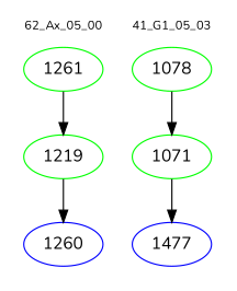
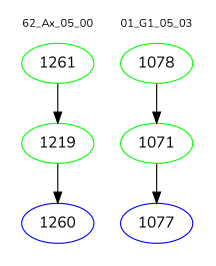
  digraph {
    fontname=Nunito
    node [color=green fontname=Nunito]
    edge [color=black fontname=Nunito]
    n1 [label=1261]
    n2 [label=1219]
    n3 [color=blue label=1260]
    n4 [label=1078]
    n5 [label=1071]
-   n6 [color=blue label=1477]
+   n6 [color=blue label=1077]
    subgraph cluster_1 {
      color=white
      fontsize=10
      label="62_Ax_05_00"
      n1
      n2
      n3
    }
    subgraph cluster_2 {
      color=white
      fontsize=10
-     label="41_G1_05_03"
+     label="01_G1_05_03"
      n4
      n5
      n6
    }
    n1 -> n2
    n2 -> n3
    n4 -> n5
    n5 -> n6
  }
